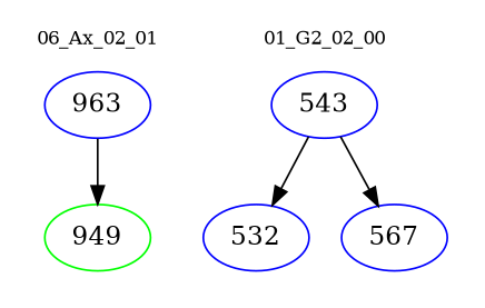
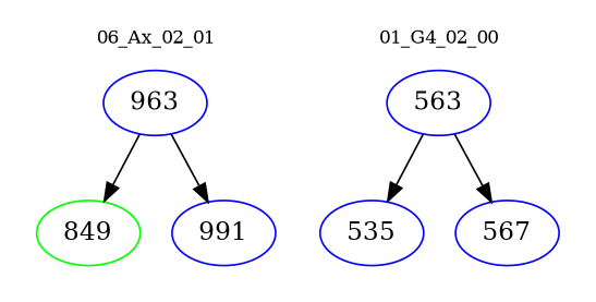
  digraph {
    node [color=blue]
    edge [color=black]
    n1 [label=963]
-   n2 [color=green label=949]
-   n4 [label=543]
-   n5 [label=532]
+   n2 [color=green label=849]
+   n3 [label=991]
+   n4 [label=563]
+   n5 [label=535]
    n6 [label=567]
    subgraph cluster_1 {
      color=white
      fontsize=10
      label="06_Ax_02_01"
      n1
      n2
+     n3
    }
    subgraph cluster_2 {
      color=white
      fontsize=10
-     label="01_G2_02_00"
+     label="01_G4_02_00"
      n4
      n5
      n6
    }
    n1 -> n2
+   n1 -> n3
    n4 -> n5
    n4 -> n6
  }
